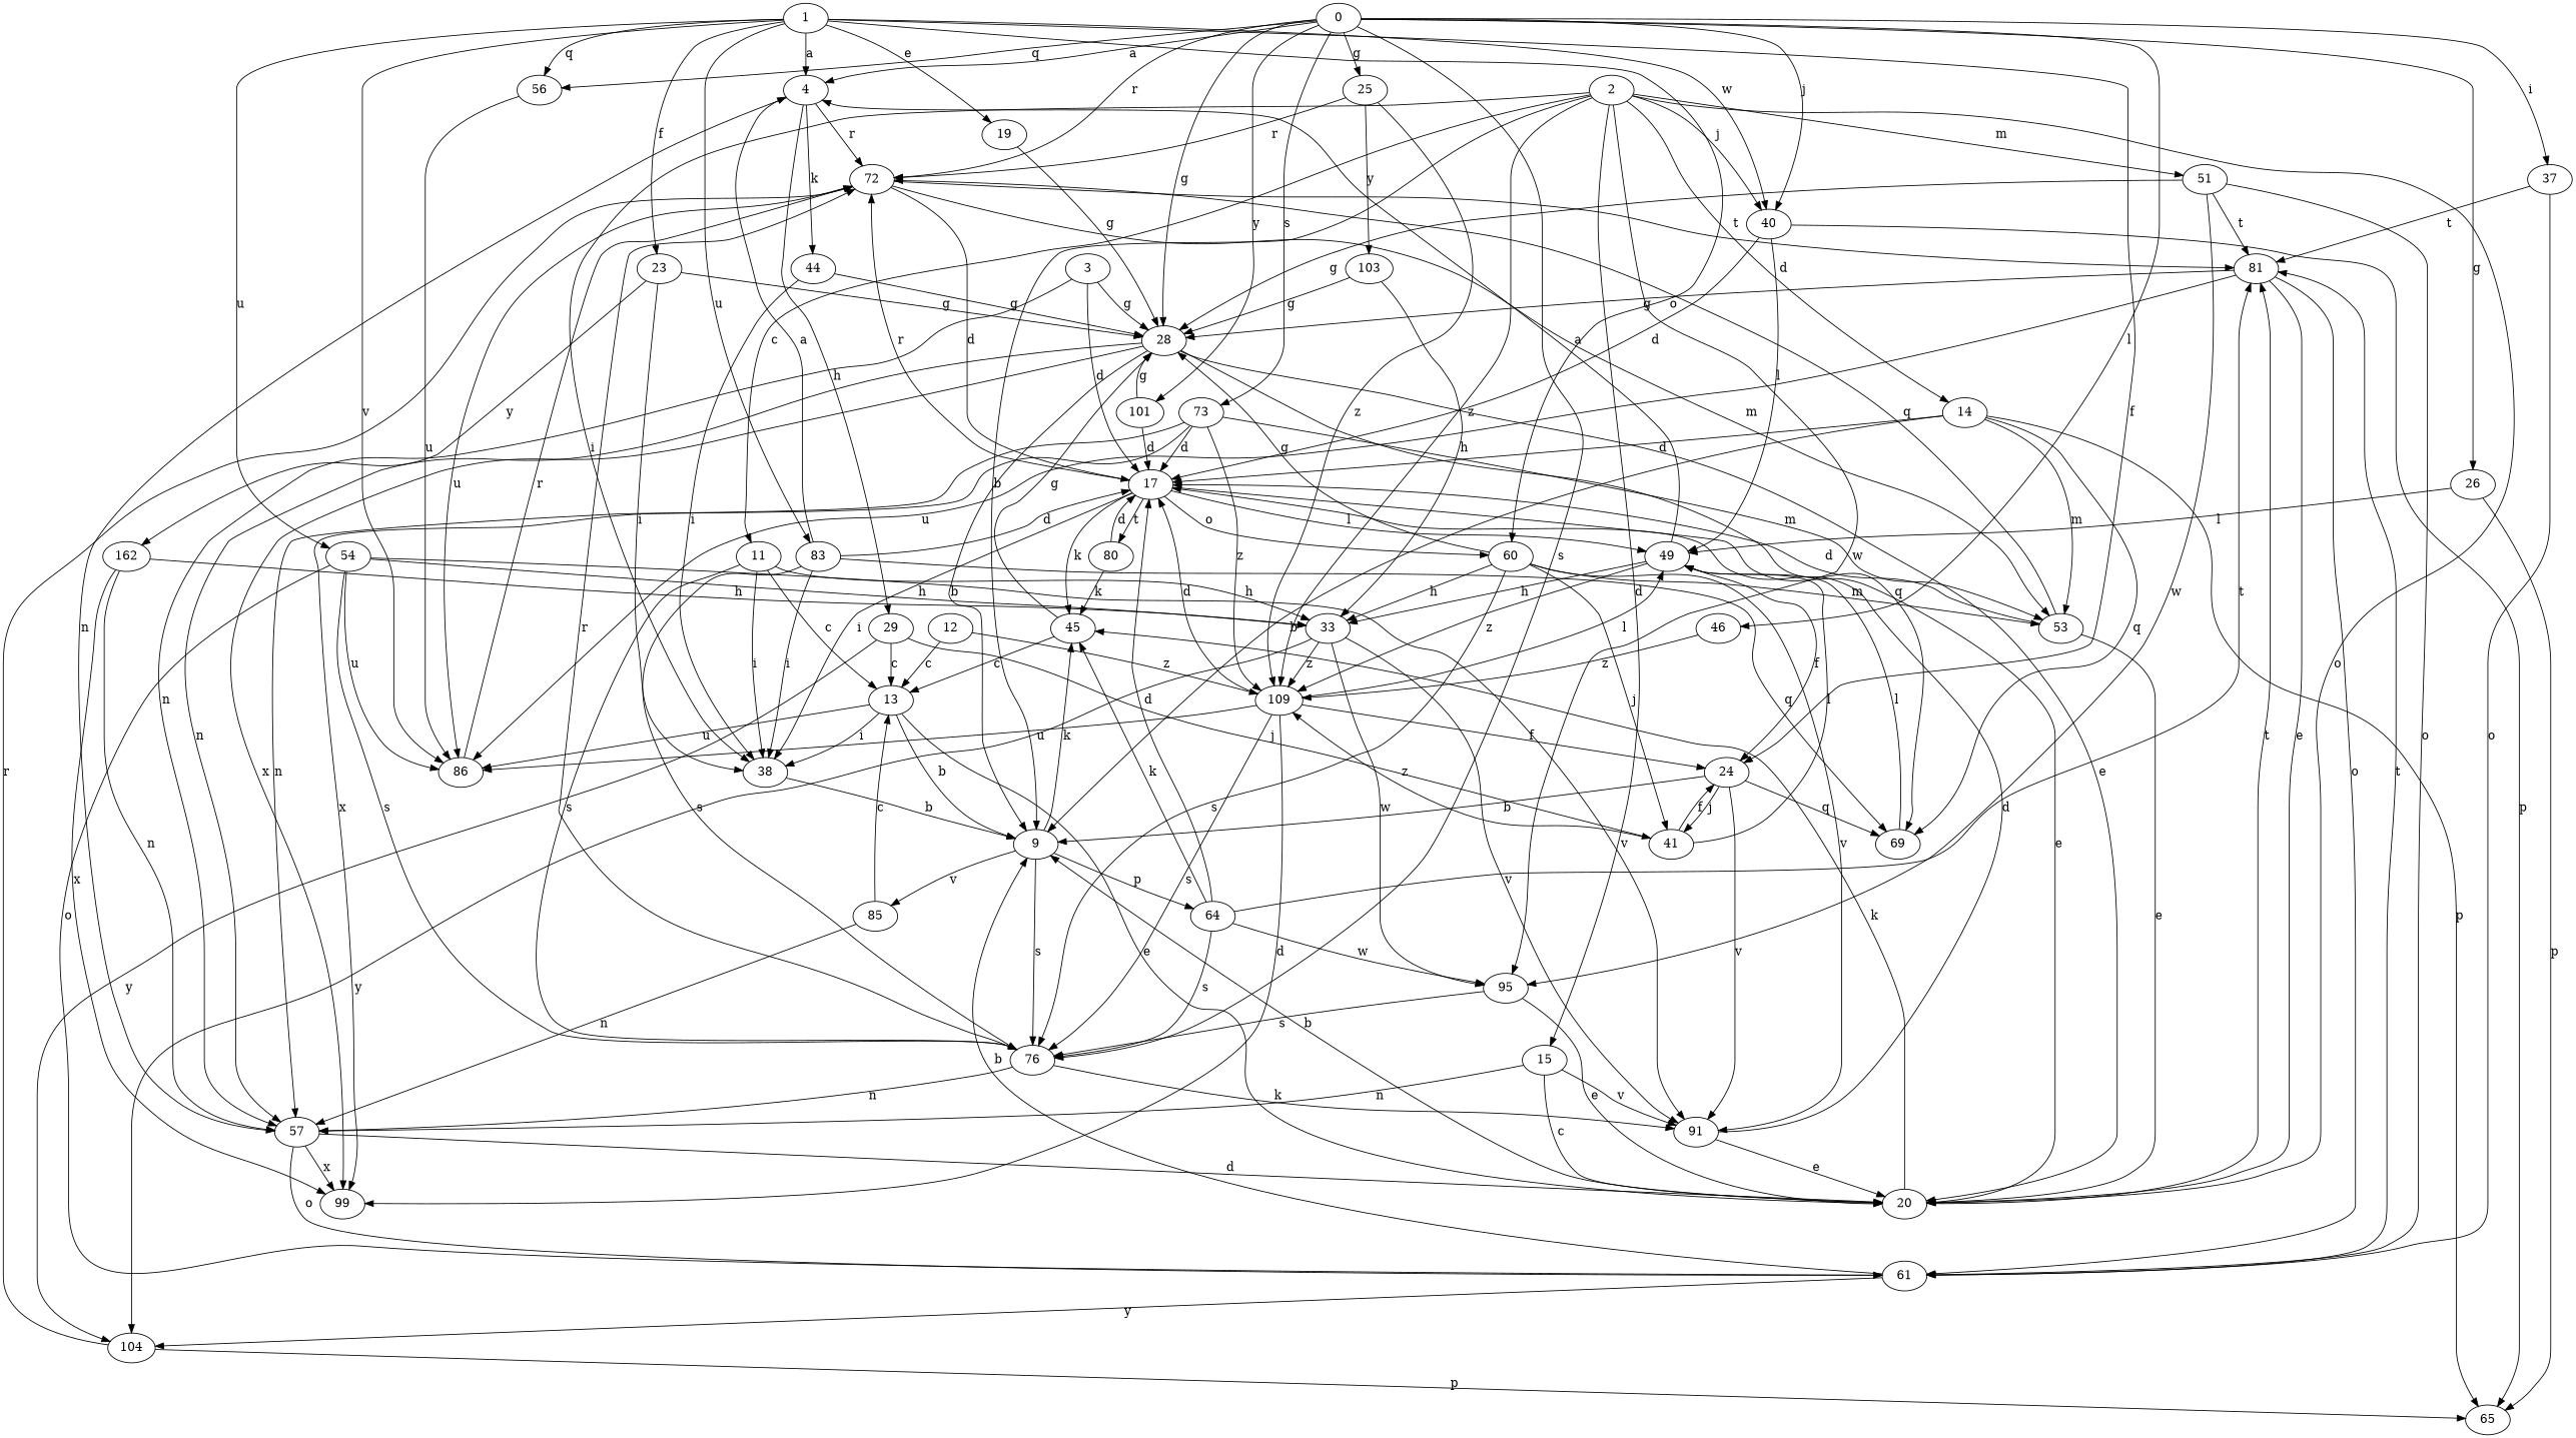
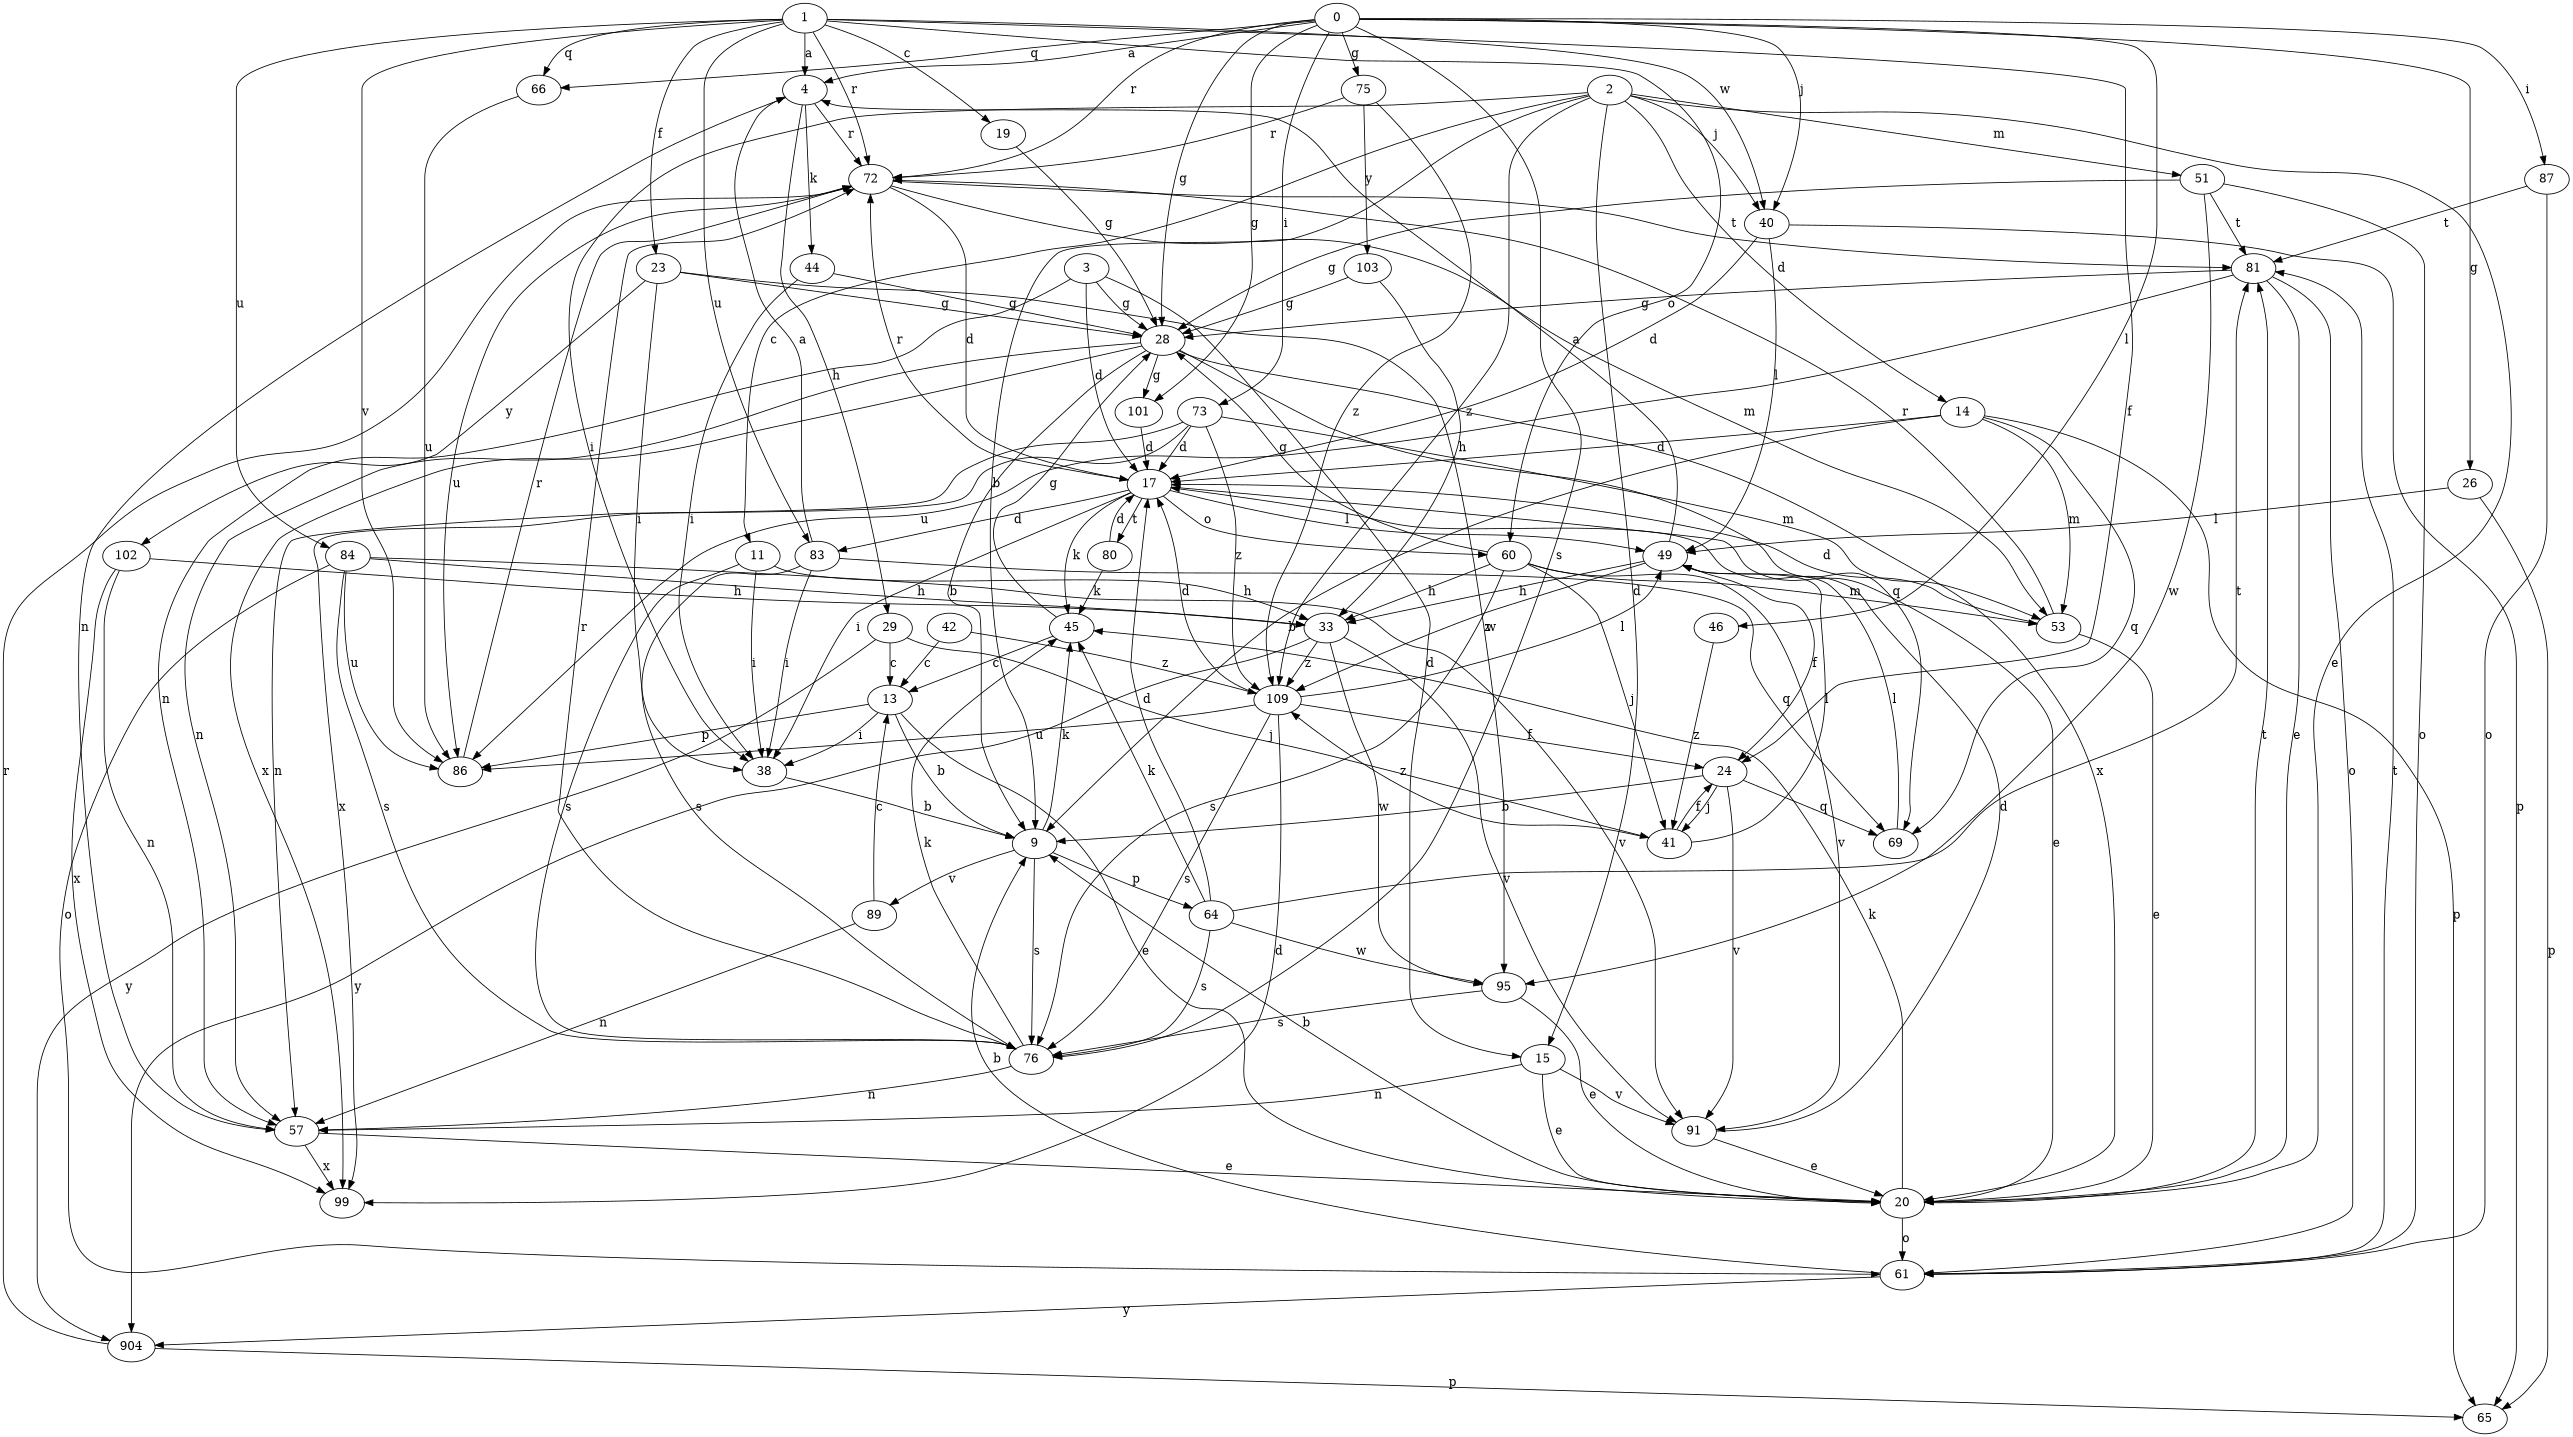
  strict digraph {
    0
    4
-   25
+   25 [label=75]
    26
    28
-   37
+   37 [label=87]
    40
    46
-   66 [label=56]
+   66
    72
    73
    76
    101
    57
    29
    44
    109
    103
    65
    49
    9
    20
    69
    99
    61
    81
    17
    86
    53
    45
    1
    19
    23
    24
    60
    83
-   84 [label=54]
+   84
    38
    95
-   102 [label=162]
+   102
    91
    41
    33
    2
    11
    14
    15
    51
    64
-   89 [label=85]
+   89
    13
-   42 [label=12]
+   42
    3
    80
-   104
+   104 [label=904]
    0 -> 4 [label=a]
    0 -> 25 [label=g]
    0 -> 26 [label=g]
    0 -> 28 [label=g]
    0 -> 37 [label=i]
    0 -> 40 [label=j]
    0 -> 46 [label=l]
    0 -> 66 [label=q]
    0 -> 72 [label=r]
-   0 -> 73 [label=s]
+   0 -> 73 [label=i]
    0 -> 76 [label=s]
-   0 -> 101 [label=y]
+   0 -> 101 [label=g]
    4 -> 72 [label=r]
    4 -> 57 [label=n]
    4 -> 29 [label=h]
    4 -> 44 [label=k]
    25 -> 72 [label=r]
    25 -> 109 [label=z]
    25 -> 103 [label=y]
    26 -> 65 [label=p]
    26 -> 49 [label=l]
    28 -> 57 [label=n]
    28 -> 9 [label=b]
-   28 -> 20 [label=e]
+   28 -> 20 [label=x]
    28 -> 69 [label=q]
    28 -> 99 [label=x]
    37 -> 61 [label=o]
    37 -> 81 [label=t]
    40 -> 65 [label=p]
    40 -> 49 [label=l]
    40 -> 17 [label=d]
-   46 -> 109 [label=z]
+   46 -> 41 [label=z]
    66 -> 86 [label=u]
    72 -> 81 [label=t]
    72 -> 17 [label=d]
    72 -> 86 [label=u]
    72 -> 53 [label=m]
    73 -> 57 [label=n]
    73 -> 109 [label=z]
    73 -> 99 [label=x]
    73 -> 17 [label=d]
    73 -> 53 [label=m]
    76 -> 72 [label=r]
    76 -> 57 [label=n]
-   76 -> 91 [label=k]
-   101 -> 28 [label=g]
+   76 -> 45 [label=k]
+   28 -> 101 [label=g]
    101 -> 17 [label=d]
-   57 -> 20 [label=d]
+   57 -> 20 [label=e]
    57 -> 99 [label=x]
    29 -> 41 [label=j]
    29 -> 13 [label=c]
    29 -> 104 [label=y]
    44 -> 28 [label=g]
    44 -> 38 [label=i]
    109 -> 76 [label=s]
    109 -> 49 [label=l]
    109 -> 99 [label=d]
    109 -> 17 [label=d]
    109 -> 86 [label=u]
    109 -> 24 [label=f]
    103 -> 28 [label=g]
    103 -> 33 [label=h]
    49 -> 4 [label=a]
    49 -> 109 [label=z]
    49 -> 24 [label=f]
    49 -> 33 [label=h]
    9 -> 76 [label=s]
    9 -> 45 [label=k]
    9 -> 64 [label=p]
    9 -> 89 [label=v]
    20 -> 9 [label=b]
-   57 -> 61 [label=o]
+   20 -> 61 [label=o]
    20 -> 81 [label=t]
    20 -> 45 [label=k]
    69 -> 49 [label=l]
    61 -> 9 [label=b]
    61 -> 81 [label=t]
    61 -> 104 [label=y]
    81 -> 28 [label=g]
    81 -> 20 [label=e]
    81 -> 61 [label=o]
    81 -> 86 [label=u]
    17 -> 72 [label=r]
    17 -> 49 [label=l]
    17 -> 20 [label=e]
    17 -> 45 [label=k]
    17 -> 60 [label=o]
    17 -> 38 [label=i]
    17 -> 80 [label=t]
    86 -> 72 [label=r]
-   53 -> 72 [label=q]
+   53 -> 72 [label=r]
    53 -> 20 [label=e]
    53 -> 17 [label=d]
    45 -> 28 [label=g]
    45 -> 13 [label=c]
    1 -> 4 [label=a]
    1 -> 40 [label=w]
    1 -> 66 [label=q]
+   1 -> 72 [label=r]
    1 -> 86 [label=v]
-   1 -> 19 [label=e]
+   1 -> 19 [label=c]
    1 -> 23 [label=f]
    1 -> 24 [label=f]
    1 -> 60 [label=o]
    1 -> 83 [label=u]
    1 -> 84 [label=u]
    19 -> 28 [label=g]
    23 -> 28 [label=g]
    23 -> 38 [label=i]
-   2 -> 95 [label=w]
+   23 -> 95 [label=w]
    23 -> 102 [label=y]
    24 -> 9 [label=b]
    24 -> 69 [label=q]
    24 -> 91 [label=v]
    24 -> 41 [label=j]
    60 -> 28 [label=g]
    60 -> 76 [label=s]
    60 -> 53 [label=m]
    60 -> 91 [label=v]
    60 -> 41 [label=j]
    60 -> 33 [label=h]
    83 -> 4 [label=a]
    83 -> 76 [label=s]
    83 -> 69 [label=q]
-   83 -> 17 [label=d]
+   17 -> 83 [label=d]
    83 -> 38 [label=i]
    84 -> 76 [label=s]
    84 -> 61 [label=o]
    84 -> 86 [label=u]
    84 -> 91 [label=v]
    84 -> 33 [label=h]
    38 -> 9 [label=b]
    95 -> 76 [label=s]
    95 -> 20 [label=e]
    102 -> 57 [label=n]
    102 -> 99 [label=x]
    102 -> 33 [label=h]
    91 -> 20 [label=e]
    91 -> 17 [label=d]
    41 -> 109 [label=z]
    41 -> 49 [label=l]
    41 -> 24 [label=f]
    33 -> 109 [label=z]
    33 -> 95 [label=w]
    33 -> 91 [label=v]
    33 -> 104 [label=y]
    2 -> 40 [label=j]
    2 -> 109 [label=z]
    2 -> 9 [label=b]
-   2 -> 20 [label=o]
+   2 -> 20 [label=e]
    2 -> 38 [label=i]
    2 -> 11 [label=c]
    2 -> 14 [label=d]
    2 -> 15 [label=d]
    2 -> 51 [label=m]
    11 -> 76 [label=s]
    11 -> 38 [label=i]
    11 -> 33 [label=h]
-   11 -> 13 [label=c]
    14 -> 65 [label=p]
    14 -> 9 [label=b]
    14 -> 69 [label=q]
    14 -> 17 [label=d]
    14 -> 53 [label=m]
    15 -> 57 [label=n]
-   15 -> 20 [label=c]
+   15 -> 20 [label=e]
    15 -> 91 [label=v]
    51 -> 28 [label=g]
    51 -> 61 [label=o]
    51 -> 81 [label=t]
    51 -> 95 [label=w]
    64 -> 76 [label=s]
    64 -> 81 [label=t]
    64 -> 17 [label=d]
    64 -> 45 [label=k]
    64 -> 95 [label=w]
    89 -> 57 [label=n]
    89 -> 13 [label=c]
    13 -> 9 [label=b]
    13 -> 20 [label=e]
-   13 -> 86 [label=u]
+   13 -> 86 [label=p]
    13 -> 38 [label=i]
    42 -> 109 [label=z]
    42 -> 13 [label=c]
    3 -> 28 [label=g]
    3 -> 57 [label=n]
    3 -> 17 [label=d]
+   3 -> 15 [label=d]
    80 -> 17 [label=d]
    80 -> 45 [label=k]
    104 -> 72 [label=r]
    104 -> 65 [label=p]
  }
